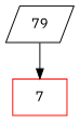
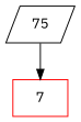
  digraph {
    fontname="IBM Plex Sans"
    node [fontname="IBM Plex Sans"]
-   75 [color=black shape=parallelogram label=79]
+   75 [color=black shape=parallelogram]
    7 [color=red shape=box]
    75 -> 7 [fontname="IBM Plex Sans"]
  }
